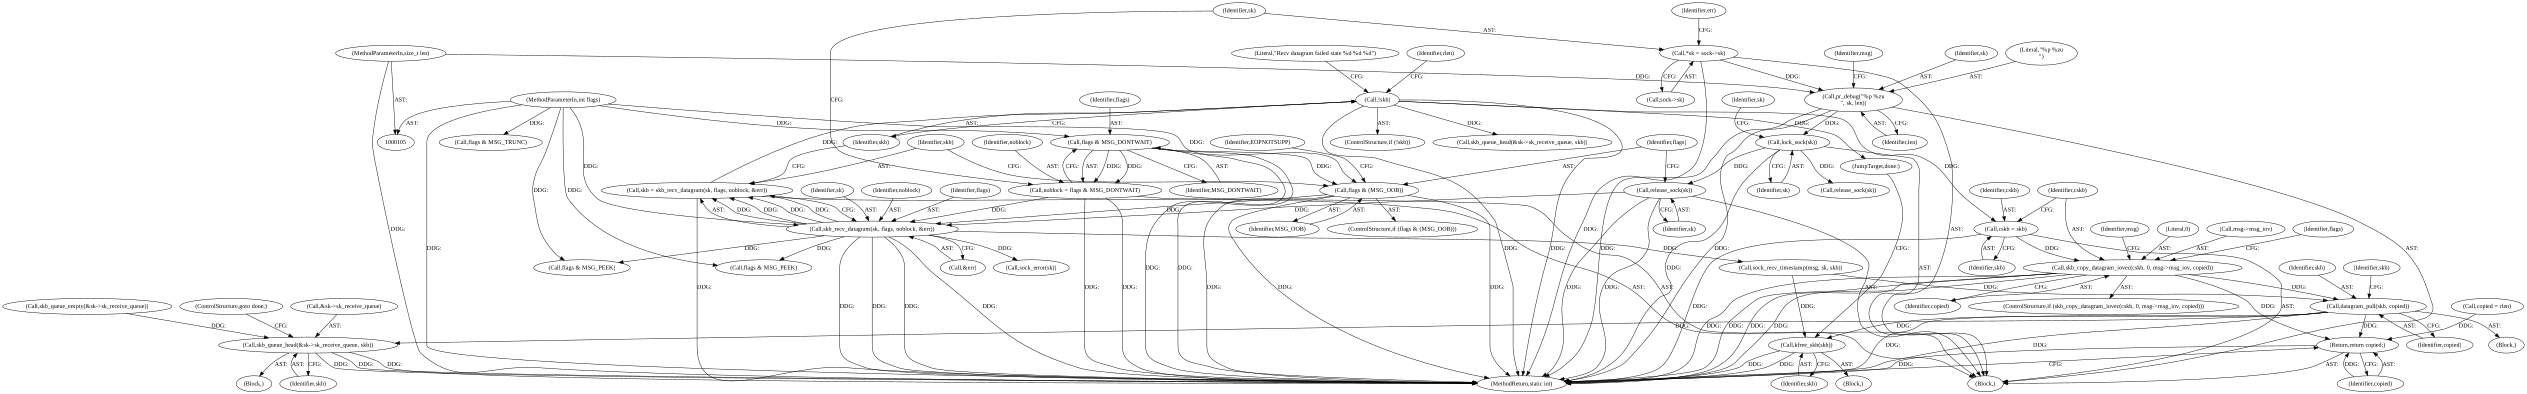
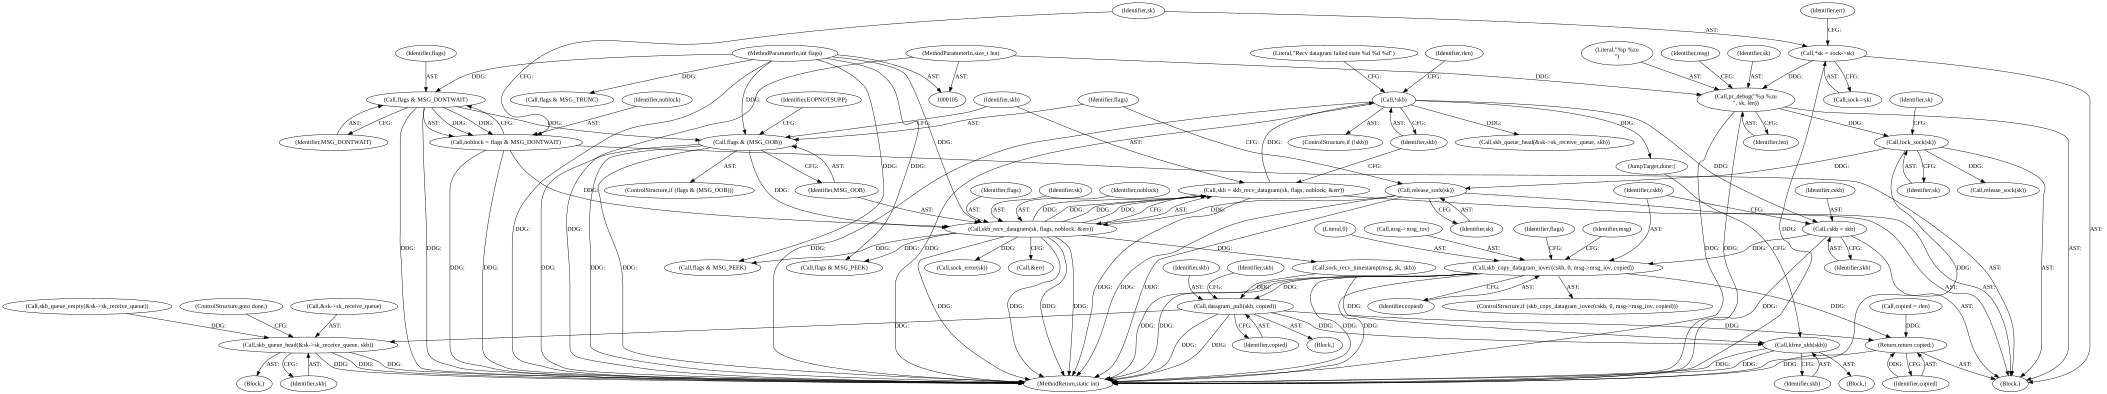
  digraph {
    fontname="Liberation Serif"
    node [fontname="Liberation Serif"]
    edge [fontname="Liberation Serif"]
    n1 [label="(Call,skb_copy_datagram_iovec(cskb, 0, msg->msg_iov, copied))"]
    n2 [label="(Call,datagram_pull(skb, copied))"]
    n3 [label="(Return,return copied;)"]
    n4 [label="(Identifier,copied)"]
    n5 [label="(ControlStructure,if (skb_copy_datagram_iovec(cskb, 0, msg->msg_iov, copied)))"]
    n6 [label="(MethodReturn,static int)"]
    n7 [label="(Call,skb_queue_head(&sk->sk_receive_queue, skb))"]
    n8 [label="(Call,kfree_skb(skb))"]
    n9 [label="(Identifier,copied)"]
    n10 [label="(Block,)"]
    n11 [label="(Block,)"]
    n12 [label="(Identifier,copied)"]
    n13 [label="(Call,cskb = skb)"]
    n14 [label="(Identifier,skb)"]
    n15 [label="(Call,!skb)"]
    n16 [label="(ControlStructure,if (!skb))"]
    n17 [label="(Identifier,skb)"]
    n18 [label="(Call,skb_queue_head(&sk->sk_receive_queue, skb))"]
    n19 [label="(JumpTarget,done:)"]
    n20 [label="(Call,sock_recv_timestamp(msg, sk, skb))"]
    n21 [label="(Call,skb = skb_recv_datagram(sk, flags, noblock, &err))"]
    n22 [label="(Call,skb_recv_datagram(sk, flags, noblock, &err))"]
    n23 [label="(Call,flags & MSG_PEEK)"]
    n24 [label="(Call,sock_error(sk))"]
    n25 [label="(Call,flags & MSG_PEEK)"]
    n26 [label="(Call,&err)"]
    n27 [label="(Call,release_sock(sk))"]
    n28 [label="(Identifier,sk)"]
    n29 [label="(Call,lock_sock(sk))"]
    n30 [label="(Identifier,sk)"]
    n31 [label="(Call,release_sock(sk))"]
    n32 [label="(Call,pr_debug(\"%p %zu\n\", sk, len))"]
    n33 [label="(Identifier,len)"]
    n34 [label="(Call,*sk = sock->sk)"]
    n35 [label="(Call,sock->sk)"]
    n36 [label="(MethodParameterIn,size_t len)"]
    1000105
    n38 [label="(Call,flags & (MSG_OOB))"]
    n39 [label="(Identifier,MSG_OOB)"]
    n40 [label="(ControlStructure,if (flags & (MSG_OOB)))"]
    n41 [label="(Call,flags & MSG_DONTWAIT)"]
    n42 [label="(Call,noblock = flags & MSG_DONTWAIT)"]
    n43 [label="(Identifier,MSG_DONTWAIT)"]
    n44 [label="(MethodParameterIn,int flags)"]
    n45 [label="(Call,flags & MSG_TRUNC)"]
    n46 [label="(Block,)"]
    n47 [label="(Identifier,skb)"]
    n48 [label="(Identifier,skb)"]
    n49 [label="(Block,)"]
    n50 [label="(Identifier,sk)"]
    n51 [label="(Identifier,flags)"]
    n52 [label="(Identifier,msg)"]
    n53 [label="(Identifier,flags)"]
    n54 [label="(Identifier,skb)"]
    n55 [label="(Identifier,noblock)"]
    n56 [label="(Identifier,flags)"]
    n57 [label="(Call,copied = rlen)"]
    n58 [label="(Identifier,skb)"]
    n59 [label="(Identifier,rlen)"]
    n60 [label="(Identifier,noblock)"]
    n61 [label="(Identifier,skb)"]
    n62 [label="(Identifier,flags)"]
    n63 [label="(Identifier,sk)"]
    n64 [label="(Call,&sk->sk_receive_queue)"]
    n65 [label="(Identifier,cskb)"]
    n66 [label="(Literal,\"%p %zu\n\")"]
    n67 [label="(Identifier,cskb)"]
    n68 [label="(Literal,0)"]
    n69 [label="(Call,skb_queue_empty(&sk->sk_receive_queue))"]
    n70 [label="(Identifier,msg)"]
    n71 [label="(Identifier,err)"]
    n72 [label="(Identifier,sk)"]
    n73 [label="(ControlStructure,goto done;)"]
    n74 [label="(Identifier,sk)"]
    n75 [label="(Identifier,EOPNOTSUPP)"]
    n76 [label="(Literal,\"Recv datagram failed state %d %d %d\")"]
    n77 [label="(Call,msg->msg_iov)"]
    n1 -> n2 [label="DDG: "]
    n1 -> n3 [label="DDG: "]
    n1 -> n4 [label="CFG: "]
    n1 -> n5 [label="AST: "]
    n1 -> n6 [label="DDG: "]
    n1 -> n6 [label="DDG: "]
    n1 -> n6 [label="DDG: "]
    n1 -> n6 [label="DDG: "]
    n2 -> n3 [label="DDG: "]
    n2 -> n6 [label="DDG: "]
    n2 -> n6 [label="DDG: "]
    n2 -> n7 [label="DDG: "]
    n2 -> n8 [label="DDG: "]
    n2 -> n9 [label="CFG: "]
    n2 -> n10 [label="AST: "]
    n3 -> n6 [label="DDG: "]
    n3 -> n11 [label="AST: "]
    n3 -> n12 [label="CFG: "]
    n4 -> n1 [label="AST: "]
-   n6 -> n3 [label="CFG: "]
    n7 -> n6 [label="DDG: "]
    n7 -> n6 [label="DDG: "]
    n7 -> n6 [label="DDG: "]
    n7 -> n46 [label="AST: "]
    n7 -> n47 [label="CFG: "]
    n8 -> n6 [label="DDG: "]
    n8 -> n6 [label="DDG: "]
    n8 -> n48 [label="CFG: "]
    n8 -> n49 [label="AST: "]
    n9 -> n2 [label="AST: "]
    n12 -> n3 [label="AST: "]
    n12 -> n3 [label="DDG: "]
    n13 -> n1 [label="DDG: "]
    n13 -> n6 [label="DDG: "]
    n13 -> n11 [label="AST: "]
    n13 -> n14 [label="CFG: "]
    n14 -> n13 [label="AST: "]
    n15 -> n6 [label="DDG: "]
    n15 -> n6 [label="DDG: "]
    n15 -> n13 [label="DDG: "]
    n15 -> n16 [label="AST: "]
    n15 -> n17 [label="CFG: "]
    n15 -> n18 [label="DDG: "]
    n15 -> n19 [label="DDG: "]
    n17 -> n15 [label="AST: "]
    n17 -> n21 [label="CFG: "]
    n19 -> n8 [label="CFG: "]
    n20 -> n2 [label="DDG: "]
    n20 -> n8 [label="DDG: "]
    n21 -> n6 [label="DDG: "]
    n21 -> n11 [label="AST: "]
    n21 -> n15 [label="DDG: "]
    n21 -> n22 [label="CFG: "]
    n22 -> n6 [label="DDG: "]
    n22 -> n6 [label="DDG: "]
    n22 -> n6 [label="DDG: "]
    n22 -> n6 [label="DDG: "]
    n22 -> n20 [label="DDG: "]
    n22 -> n21 [label="AST: "]
    n22 -> n21 [label="DDG: "]
    n22 -> n21 [label="DDG: "]
    n22 -> n21 [label="DDG: "]
    n22 -> n21 [label="DDG: "]
    n22 -> n23 [label="DDG: "]
    n22 -> n24 [label="DDG: "]
    n22 -> n25 [label="DDG: "]
    n22 -> n26 [label="CFG: "]
-   n26 -> n22 [label="AST: "]
+   n39 -> n22 [label="AST: "]
    n27 -> n6 [label="DDG: "]
    n27 -> n6 [label="DDG: "]
    n27 -> n11 [label="AST: "]
    n27 -> n22 [label="DDG: "]
    n27 -> n28 [label="CFG: "]
    n28 -> n27 [label="AST: "]
    n29 -> n6 [label="DDG: "]
    n29 -> n11 [label="AST: "]
    n29 -> n27 [label="DDG: "]
    n29 -> n30 [label="CFG: "]
    n29 -> n31 [label="DDG: "]
    n30 -> n29 [label="AST: "]
    n32 -> n6 [label="DDG: "]
    n32 -> n6 [label="DDG: "]
    n32 -> n11 [label="AST: "]
    n32 -> n29 [label="DDG: "]
    n32 -> n33 [label="CFG: "]
    n33 -> n32 [label="AST: "]
    n34 -> n6 [label="DDG: "]
    n34 -> n11 [label="AST: "]
    n34 -> n32 [label="DDG: "]
    n34 -> n35 [label="CFG: "]
    n35 -> n34 [label="AST: "]
    n36 -> n6 [label="DDG: "]
    n36 -> n32 [label="DDG: "]
    n36 -> 1000105 [label="AST: "]
    n38 -> n6 [label="DDG: "]
    n38 -> n6 [label="DDG: "]
    n38 -> n6 [label="DDG: "]
    n38 -> n22 [label="DDG: "]
-   n38 -> n39 [label="AST: "]
+   n38 -> n39 [label="CFG: "]
    n38 -> n40 [label="AST: "]
    n39 -> n38 [label="AST: "]
    n41 -> n6 [label="DDG: "]
    n41 -> n6 [label="DDG: "]
    n41 -> n38 [label="DDG: "]
    n41 -> n42 [label="AST: "]
    n41 -> n42 [label="DDG: "]
    n41 -> n42 [label="DDG: "]
    n41 -> n43 [label="CFG: "]
    n42 -> n6 [label="DDG: "]
    n42 -> n6 [label="DDG: "]
    n42 -> n11 [label="AST: "]
    n42 -> n22 [label="DDG: "]
    n42 -> n41 [label="CFG: "]
    n43 -> n41 [label="AST: "]
    n44 -> n6 [label="DDG: "]
    n44 -> n22 [label="DDG: "]
    n44 -> n23 [label="DDG: "]
    n44 -> n25 [label="DDG: "]
    n44 -> 1000105 [label="AST: "]
    n44 -> n38 [label="DDG: "]
    n44 -> n41 [label="DDG: "]
    n44 -> n45 [label="DDG: "]
    n47 -> n7 [label="AST: "]
    n48 -> n8 [label="AST: "]
    n50 -> n22 [label="AST: "]
    n51 -> n1 [label="CFG: "]
    n52 -> n1 [label="CFG: "]
    n53 -> n27 [label="CFG: "]
    n53 -> n38 [label="AST: "]
    n54 -> n2 [label="AST: "]
    n55 -> n22 [label="AST: "]
    n56 -> n41 [label="AST: "]
    n57 -> n3 [label="DDG: "]
    n58 -> n21 [label="AST: "]
    n58 -> n38 [label="CFG: "]
    n59 -> n15 [label="CFG: "]
    n60 -> n42 [label="AST: "]
    n61 -> n2 [label="CFG: "]
    n62 -> n22 [label="AST: "]
    n63 -> n29 [label="CFG: "]
    n64 -> n7 [label="AST: "]
    n65 -> n13 [label="AST: "]
    n66 -> n32 [label="AST: "]
    n67 -> n1 [label="AST: "]
    n67 -> n13 [label="CFG: "]
    n68 -> n1 [label="AST: "]
    n69 -> n7 [label="DDG: "]
    n70 -> n32 [label="CFG: "]
    n71 -> n34 [label="CFG: "]
    n72 -> n32 [label="AST: "]
    n73 -> n7 [label="CFG: "]
    n74 -> n34 [label="AST: "]
    n74 -> n42 [label="CFG: "]
    n75 -> n38 [label="CFG: "]
    n76 -> n15 [label="CFG: "]
    n77 -> n1 [label="AST: "]
  }
